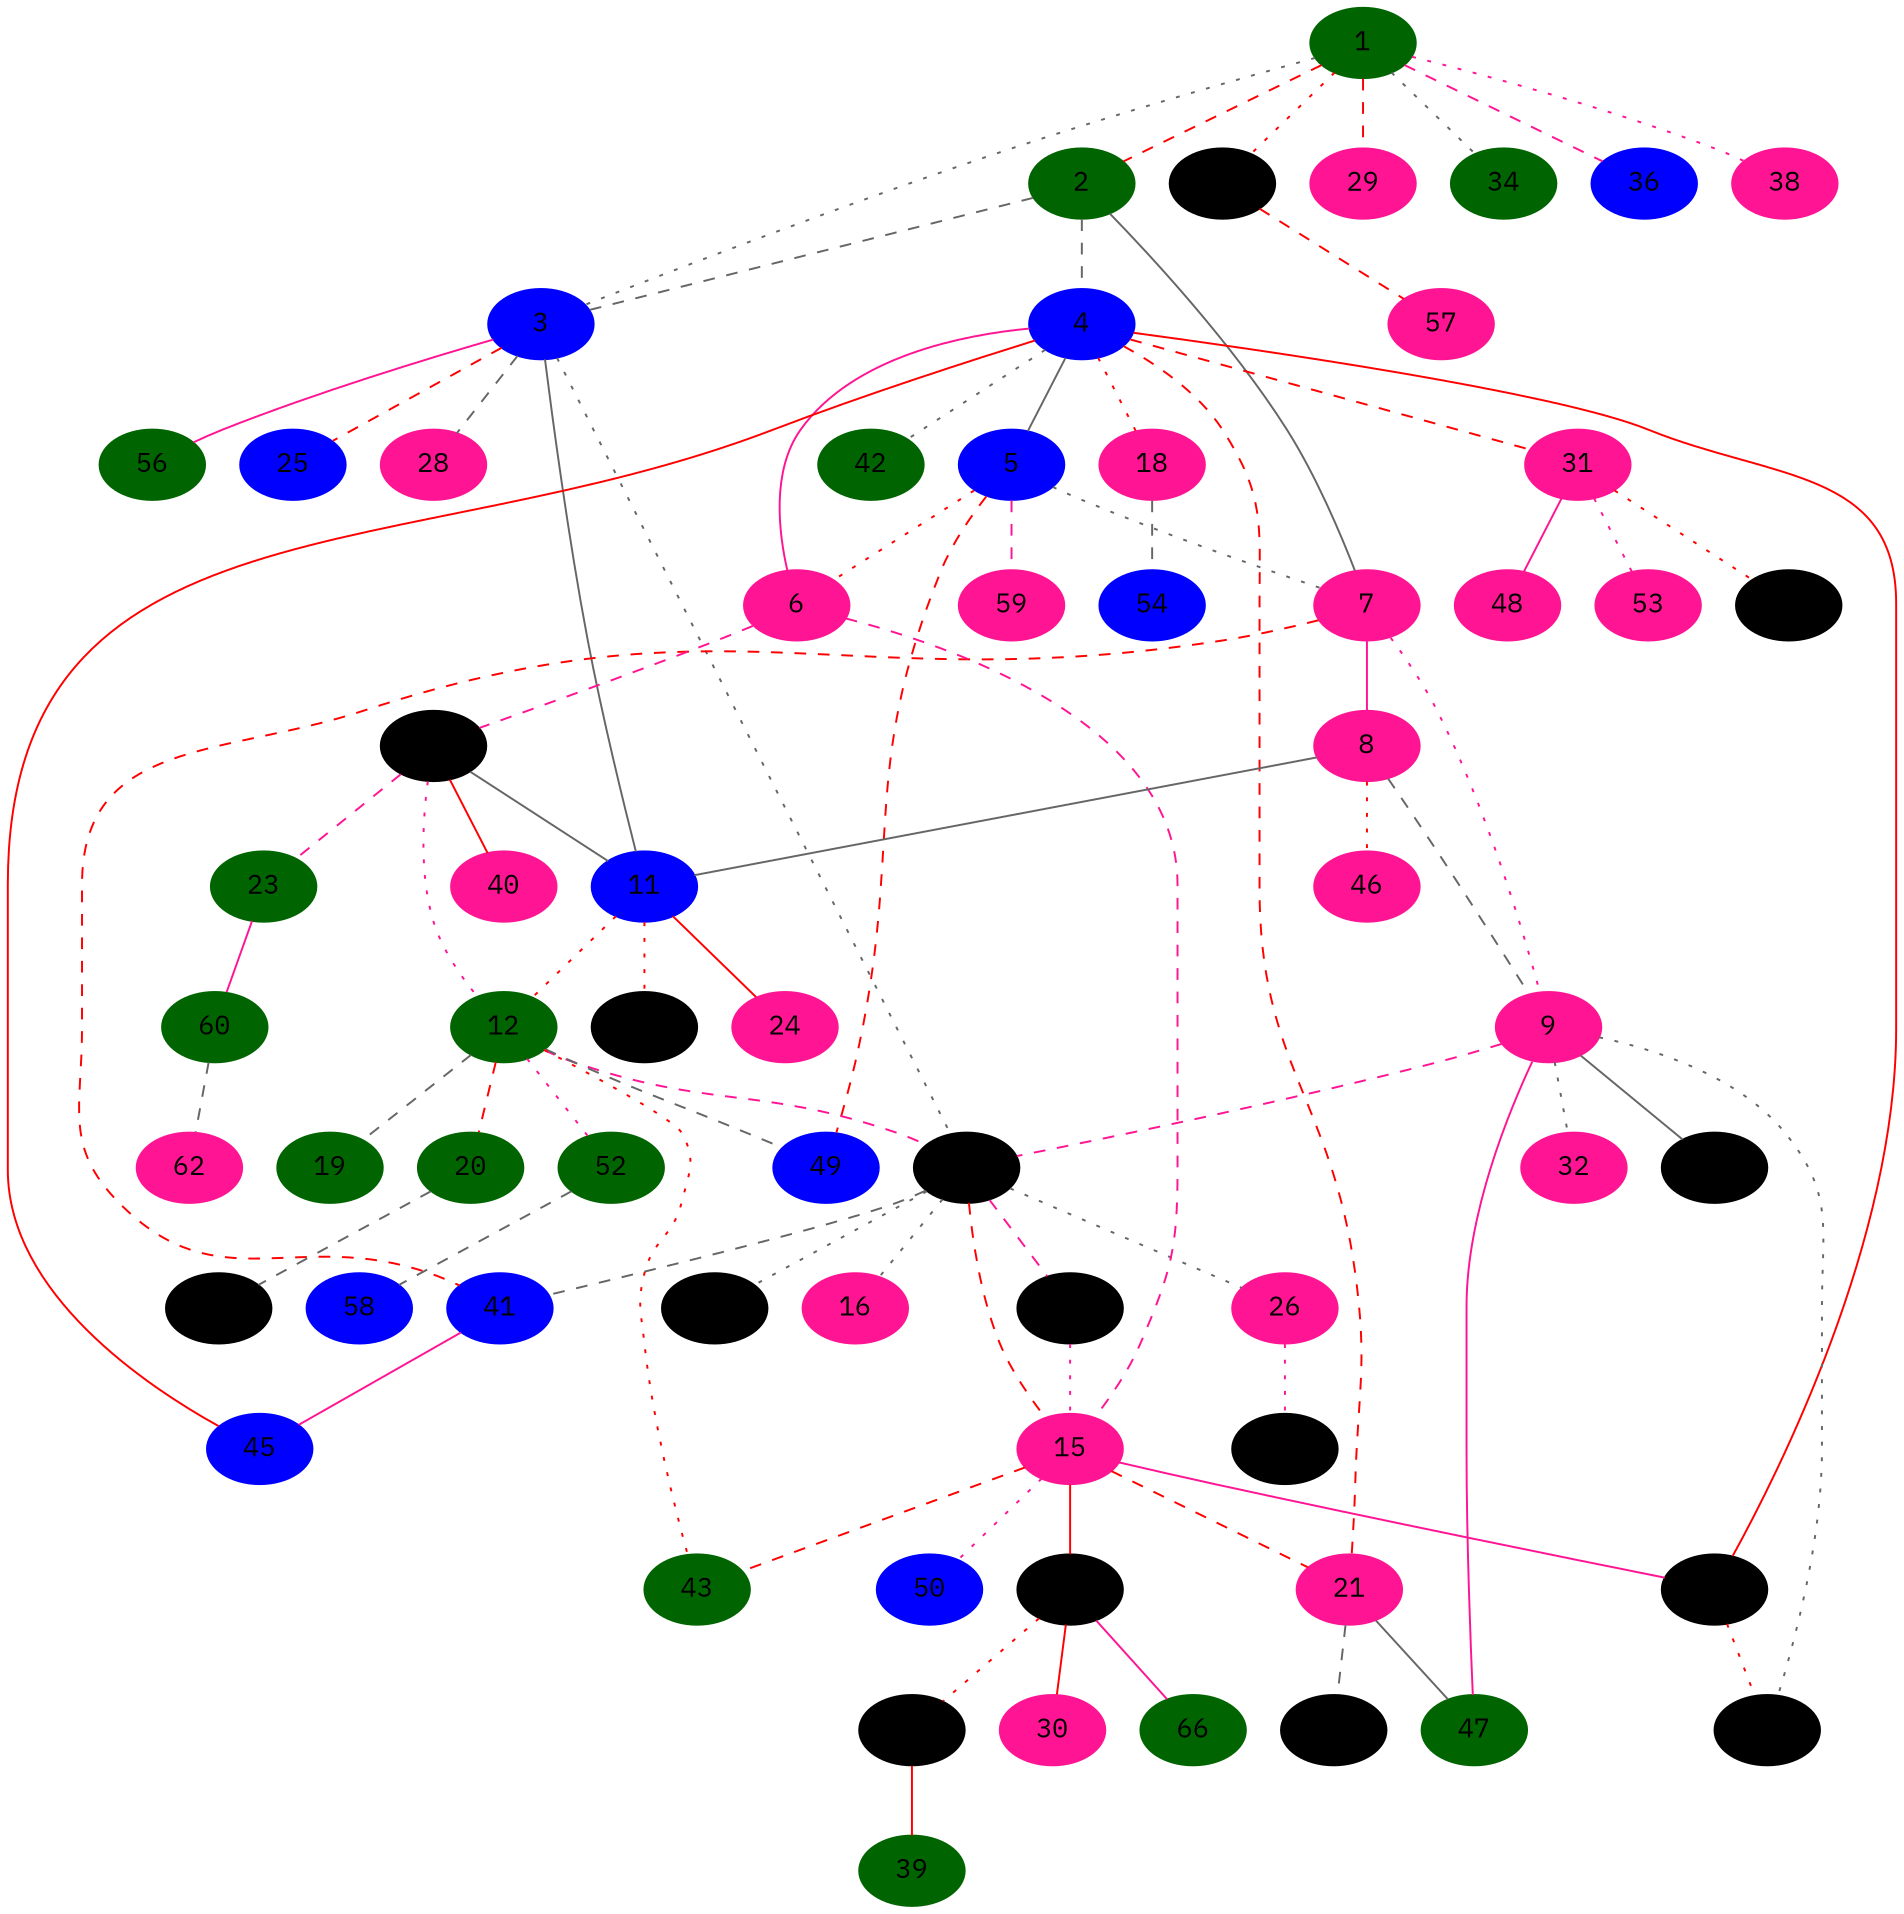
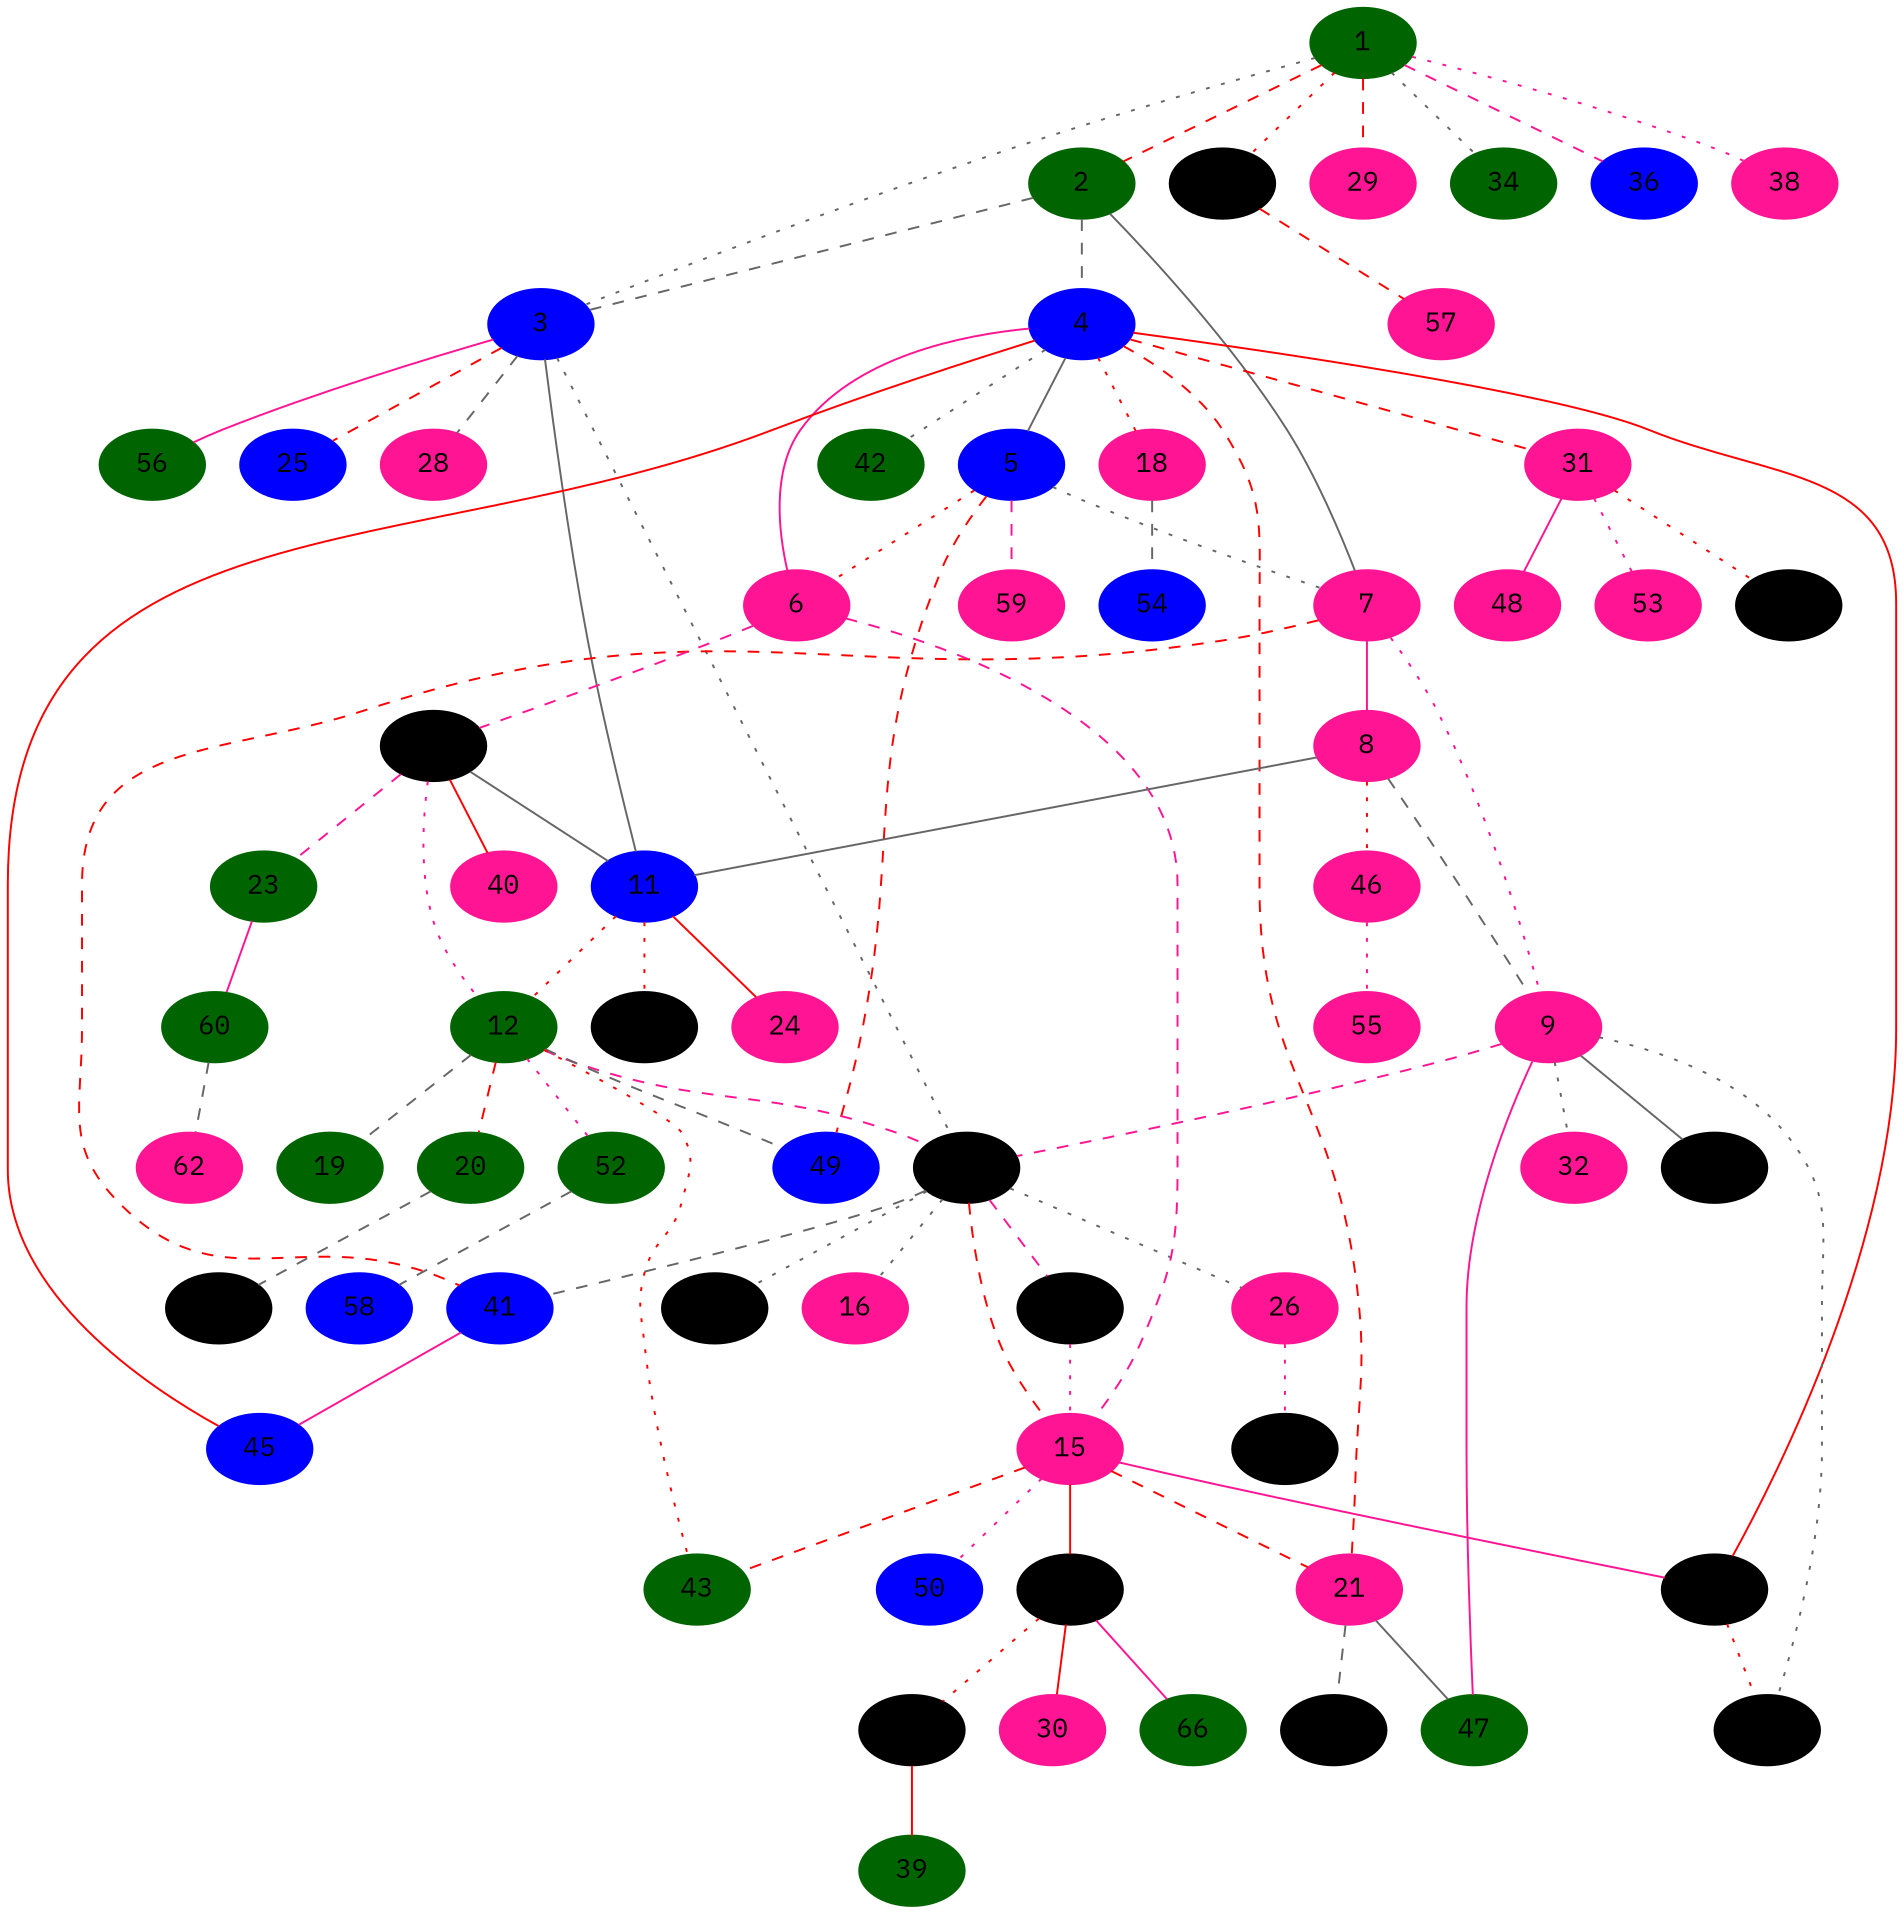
  graph {
    fontname="IBM Plex Mono"
    node [color=deeppink fontname="IBM Plex Mono" style=filled]
    edge [color=red fontname="IBM Plex Mono" style=dashed]
    1 [color=darkgreen]
    2 [color=darkgreen]
    3 [color=blue]
    27 [color=black]
    29
    34 [color=darkgreen]
    36 [color=blue]
    38
    4 [color=blue]
    7
    11 [color=blue]
    13 [color=black]
    25 [color=blue]
    28
    56 [color=darkgreen]
    57
    5 [color=blue]
    6
    18
    21
    31
    35 [color=black]
    42 [color=darkgreen]
    45 [color=blue]
    8
    9
    41 [color=blue]
    12 [color=darkgreen]
    24
    65 [color=black]
    15
    14 [color=black]
    16
    26
    33 [color=black]
    49 [color=blue]
    59
    10 [color=black]
    54 [color=blue]
    47 [color=darkgreen]
    63 [color=black]
    37 [color=black]
    48
    53
    44 [color=black]
    23 [color=darkgreen]
    40
    43 [color=darkgreen]
    17 [color=black]
    50 [color=blue]
    46
    32
    61 [color=black]
+   55
    19 [color=darkgreen]
    20 [color=darkgreen]
    52 [color=darkgreen]
    60 [color=darkgreen]
    64 [color=black]
    58 [color=blue]
    51 [color=black]
    22 [color=black]
    30
    66 [color=darkgreen]
    39 [color=darkgreen]
    62
    1 -- 2
    1 -- 3 [color=gray40 style=dotted]
    1 -- 27 [style=dotted]
    1 -- 29
    1 -- 34 [color=gray40 style=dotted]
    1 -- 36 [color=deeppink]
    1 -- 38 [color=deeppink style=dotted]
    2 -- 3 [color=gray40]
    2 -- 4 [color=gray40]
    2 -- 7 [color=gray40 style=solid]
    3 -- 11 [color=gray40 style=solid]
    3 -- 13 [color=gray40 style=dotted]
    3 -- 25
    3 -- 28 [color=gray40]
    3 -- 56 [color=deeppink style=solid]
    27 -- 57
    4 -- 5 [color=gray40 style=solid]
    4 -- 6 [color=deeppink style=solid]
    4 -- 18 [style=dotted]
    4 -- 21
    4 -- 31
    4 -- 35 [style=solid]
    4 -- 42 [color=gray40 style=dotted]
    4 -- 45 [style=solid]
    7 -- 8 [color=deeppink style=solid]
    7 -- 9 [color=deeppink style=dotted]
    7 -- 41
    11 -- 12 [style=dotted]
    11 -- 24 [style=solid]
    11 -- 65 [style=dotted]
    13 -- 41 [color=gray40]
    13 -- 15
    13 -- 14 [color=deeppink]
    13 -- 16 [color=gray40 style=dotted]
    13 -- 26 [color=gray40 style=dotted]
    13 -- 33 [color=gray40 style=dotted]
    5 -- 7 [color=gray40 style=dotted]
    5 -- 6 [style=dotted]
    5 -- 49
    5 -- 59 [color=deeppink]
    6 -- 15 [color=deeppink]
    6 -- 10 [color=deeppink]
    18 -- 54 [color=gray40]
    21 -- 47 [color=gray40 style=solid]
    21 -- 63 [color=gray40]
    31 -- 37 [style=dotted]
    31 -- 48 [color=deeppink style=solid]
    31 -- 53 [color=deeppink style=dotted]
    35 -- 44 [style=dotted]
    8 -- 11 [color=gray40 style=solid]
    8 -- 9 [color=gray40]
    8 -- 46 [style=dotted]
    9 -- 13 [color=deeppink]
    9 -- 47 [color=deeppink style=solid]
    9 -- 44 [color=gray40 style=dotted]
    9 -- 32 [color=gray40 style=dotted]
    9 -- 61 [color=gray40 style=solid]
    41 -- 45 [color=deeppink style=solid]
    12 -- 13 [color=deeppink]
    12 -- 49 [color=gray40]
    12 -- 43 [style=dotted]
    12 -- 19 [color=gray40]
    12 -- 20
    12 -- 52 [color=deeppink style=dotted]
    15 -- 21
    15 -- 35 [color=deeppink style=solid]
    15 -- 43
    15 -- 17 [style=solid]
    15 -- 50 [color=deeppink style=dotted]
    14 -- 15 [color=deeppink style=dotted]
    26 -- 51 [color=deeppink style=dotted]
    10 -- 11 [color=gray40 style=solid]
    10 -- 12 [color=deeppink style=dotted]
    10 -- 23 [color=deeppink]
    10 -- 40 [style=solid]
    23 -- 60 [color=deeppink style=solid]
    17 -- 22 [style=dotted]
    17 -- 30 [style=solid]
    17 -- 66 [color=deeppink style=solid]
+   46 -- 55 [color=deeppink style=dotted]
    20 -- 64 [color=gray40]
    52 -- 58 [color=gray40]
    60 -- 62 [color=gray40]
    22 -- 39 [style=solid]
  }
